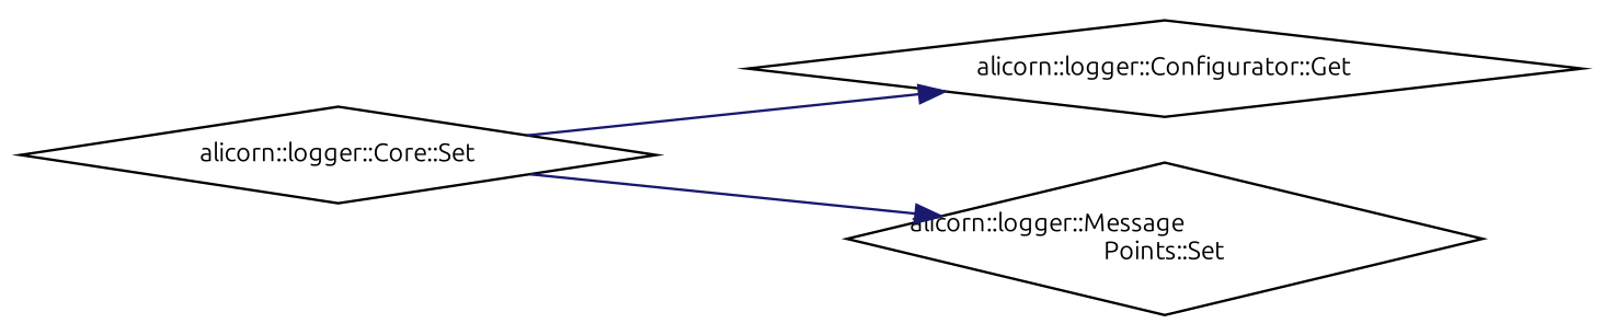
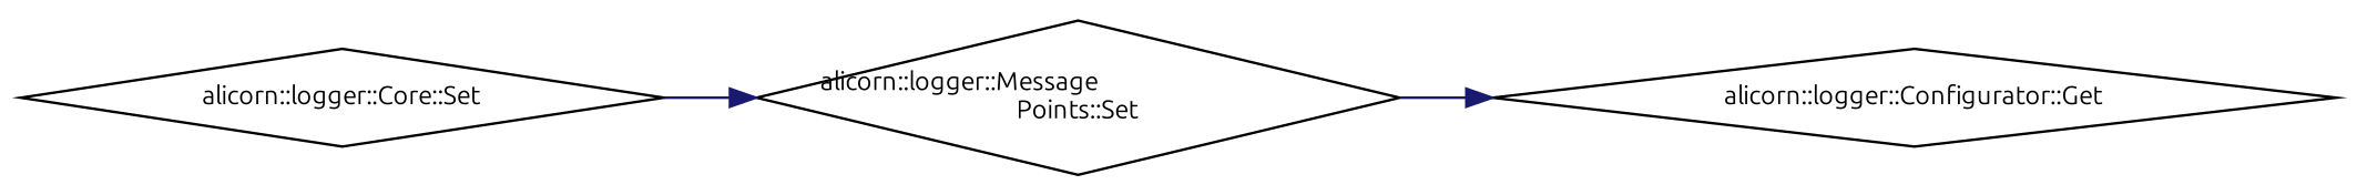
  digraph {
    fontname=Ubuntu
    rankdir=LR
    node [color=black fillcolor=white fontname=Ubuntu fontsize=10 shape=diamond style=filled]
    edge [color=midnightblue fontname=Ubuntu fontsize=10 labelfontname=Verdana labelfontsize=10 style=solid]
    n1 [fontcolor=black height=0.2 label="alicorn::logger::Core::Set" width=0.4]
    n2 [height=0.2 label="alicorn::logger::Configurator::Get" width=0.4]
    n3 [height=0.2 label="alicorn::logger::Message\lPoints::Set" width=0.4]
-   n1 -> n2
+   n3 -> n2
    n1 -> n3
  }
